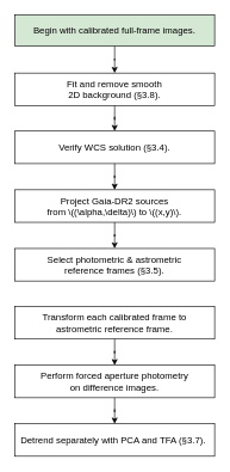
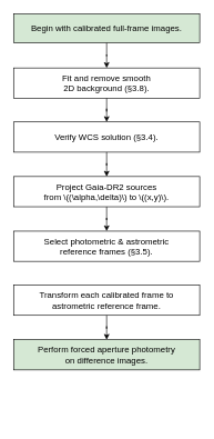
  <mxCell id="0" />
  <mxCell id="1" parent="0" />
  <mxCell id="2" value="" style="group" vertex="1" connectable="0" parent="1"><mxGeometry x="20" y="20" width="280" height="616" as="geometry" /></mxCell>
  <mxCell id="3" value="Begin with calibrated full-frame images." style="rounded=0;whiteSpace=wrap;html=1;fontSize=13;flipV=1;flipH=1;verticalAlign=middle;align=center;fillColor=#d5e8d4;" parent="2" vertex="1"><mxGeometry width="279.999" height="43.277" as="geometry" /></mxCell>
  <mxCell id="4" value="Fit and remove smooth&lt;br&gt;2D background (§3.8)." style="rounded=0;whiteSpace=wrap;html=1;fontSize=13;flipV=1;flipH=1;verticalAlign=middle;align=center;" parent="2" vertex="1"><mxGeometry y="81.028" width="279.999" height="45.372" as="geometry" /></mxCell>
  <mxCell id="5" value="" style="edgeStyle=orthogonalEdgeStyle;rounded=0;jumpSize=2;orthogonalLoop=1;jettySize=auto;html=1;fontSize=13;" edge="1" parent="2" source="3" target="4"><mxGeometry relative="1" as="geometry" /></mxCell>
  <mxCell id="6" value="Verify WCS solution (§3.4)." style="rounded=0;whiteSpace=wrap;html=1;fontSize=13;flipV=1;flipH=1;verticalAlign=middle;align=center;" parent="2" vertex="1"><mxGeometry y="162.057" width="279.999" height="45.372" as="geometry" /></mxCell>
  <mxCell id="7" value="" style="edgeStyle=orthogonalEdgeStyle;rounded=0;jumpSize=2;orthogonalLoop=1;jettySize=auto;html=1;fontSize=13;" edge="1" parent="2" source="4" target="6"><mxGeometry relative="1" as="geometry" /></mxCell>
  <mxCell id="8" value="Project Gaia-DR2 sources&lt;br&gt;from \((\alpha,\delta)\) to \((x,y)\)." style="rounded=0;whiteSpace=wrap;html=1;fontSize=13;flipV=1;flipH=1;verticalAlign=middle;align=center;" parent="2" vertex="1"><mxGeometry y="244.006" width="279.999" height="45.372" as="geometry" /></mxCell>
  <mxCell id="9" value="" style="edgeStyle=orthogonalEdgeStyle;rounded=0;jumpSize=2;orthogonalLoop=1;jettySize=auto;html=1;fontSize=13;" edge="1" parent="2" source="6" target="8"><mxGeometry relative="1" as="geometry" /></mxCell>
  <mxCell id="10" value="Select photometric &amp;amp; astrometric&lt;br style=&quot;font-size: 13px;&quot;&gt;reference frames (§3.5)." style="rounded=0;whiteSpace=wrap;html=1;fontSize=13;flipV=1;flipH=1;verticalAlign=middle;align=center;" parent="2" vertex="1"><mxGeometry y="325.955" width="279.999" height="45.372" as="geometry" /></mxCell>
  <mxCell id="11" value="" style="edgeStyle=orthogonalEdgeStyle;rounded=0;jumpSize=2;orthogonalLoop=1;jettySize=auto;html=1;fontSize=13;" edge="1" parent="2" source="8" target="10"><mxGeometry relative="1" as="geometry" /></mxCell>
  <mxCell id="12" value="Transform each calibrated frame to&lt;br style=&quot;font-size: 13px;&quot;&gt;astrometric reference frame." style="rounded=0;whiteSpace=wrap;html=1;fontSize=13;flipV=1;flipH=1;verticalAlign=middle;align=center;" parent="2" vertex="1"><mxGeometry y="406.984" width="279.999" height="45.372" as="geometry" /></mxCell>
- <mxCell id="13" value="Perform forced aperture photometry&lt;br style=&quot;font-size: 13px;&quot;&gt;on difference images." style="rounded=0;whiteSpace=wrap;html=1;fontSize=13;flipV=1;flipH=1;verticalAlign=middle;align=center;" parent="2" vertex="1"><mxGeometry y="488.933" width="279.999" height="45.372" as="geometry" /></mxCell>
+ <mxCell id="13" value="Perform forced aperture photometry&lt;br style=&quot;font-size: 13px;&quot;&gt;on difference images." style="rounded=0;whiteSpace=wrap;html=1;fontSize=13;flipV=1;flipH=1;verticalAlign=middle;align=center;fillColor=#d5e8d4;" parent="2" vertex="1"><mxGeometry y="488.933" width="279.999" height="45.372" as="geometry" /></mxCell>
  <mxCell id="14" value="" style="edgeStyle=orthogonalEdgeStyle;rounded=0;jumpSize=2;orthogonalLoop=1;jettySize=auto;html=1;fontSize=13;" edge="1" parent="2" source="12" target="13"><mxGeometry relative="1" as="geometry" /></mxCell>
- <mxCell id="15" value="Detrend separately with PCA and TFA (§3.7).&amp;nbsp;" style="rounded=0;whiteSpace=wrap;html=1;fontSize=13;flipH=1;flipV=1;verticalAlign=middle;align=center;" parent="2" vertex="1"><mxGeometry x="0.001" y="570.628" width="279.999" height="45.372" as="geometry" /></mxCell>
- <mxCell id="16" value="" style="edgeStyle=orthogonalEdgeStyle;rounded=0;jumpSize=2;orthogonalLoop=1;jettySize=auto;html=1;fontSize=13;" edge="1" parent="2" source="13" target="15"><mxGeometry relative="1" as="geometry" /></mxCell>
